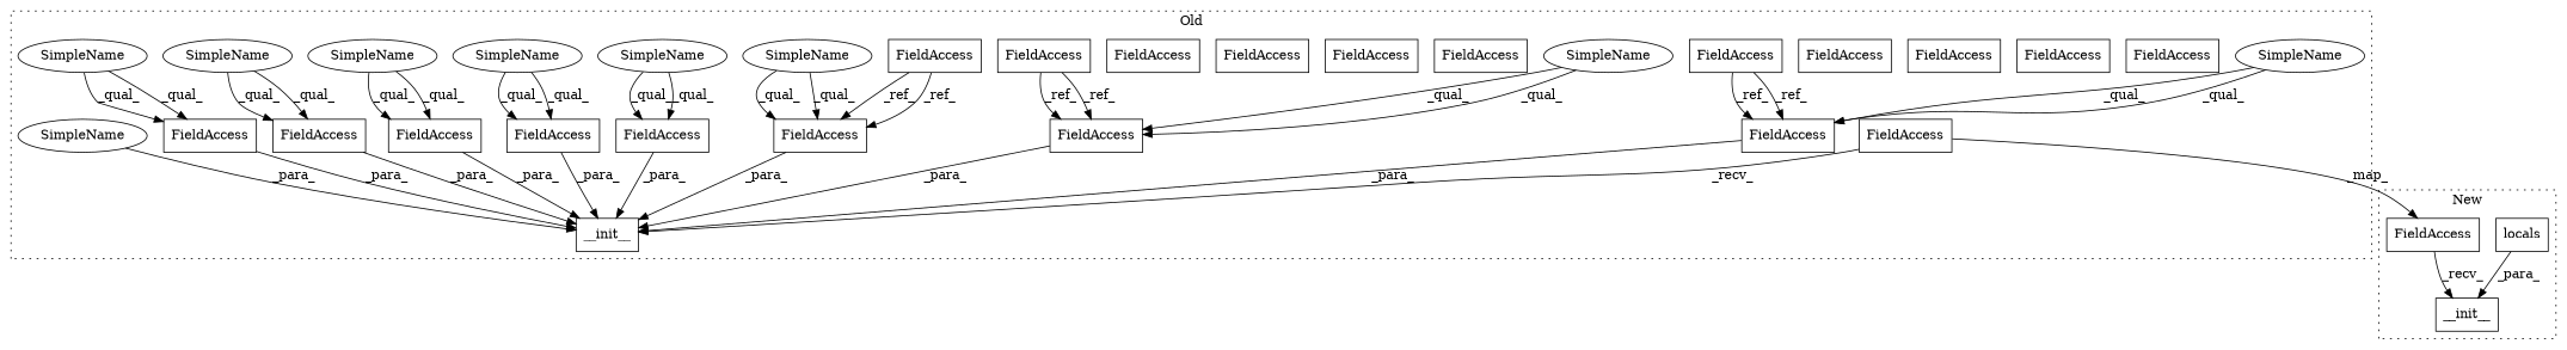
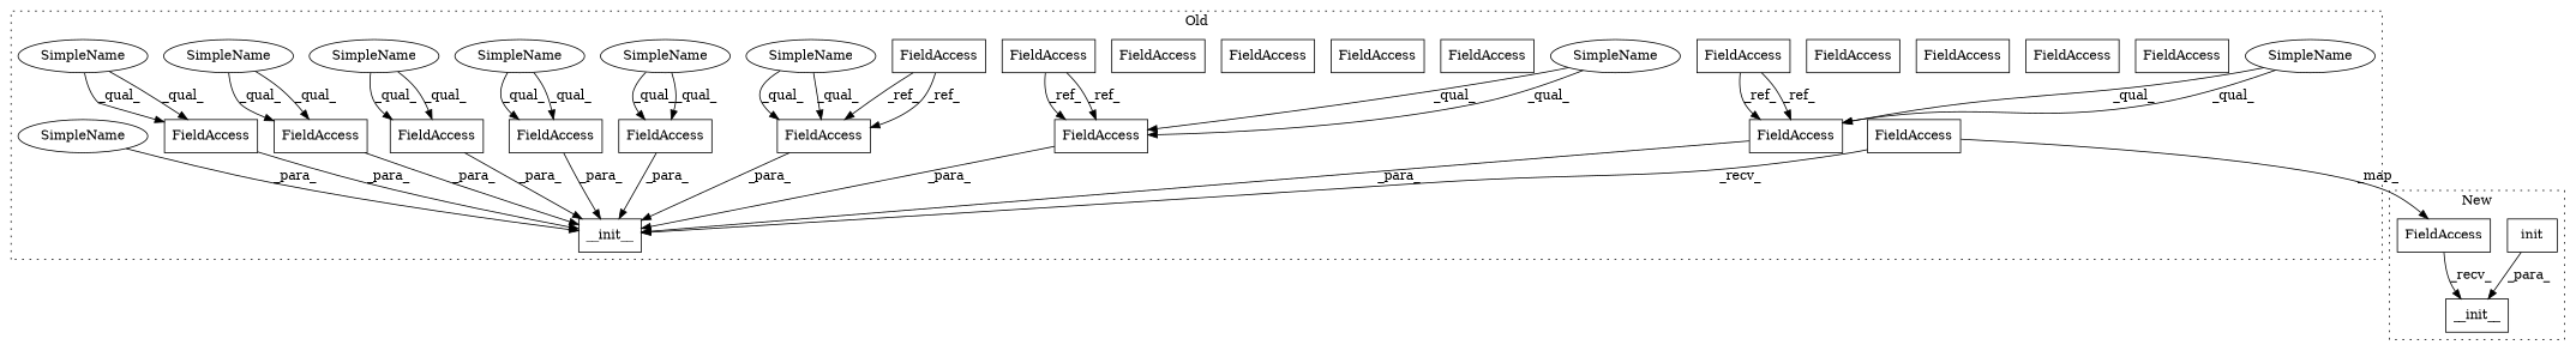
  digraph {
    node [a=22 l=4 s=1346 shape=box]
    n1 [a=32 l="9,1" label=__init__ s="1203,1465"]
    n2 [l=20 label=FieldAccess s=841]
    n3 [l=24 label=FieldAccess]
    n4 [l=27 label=FieldAccess s=1217]
    n5 [l=20 label=FieldAccess s=1268]
    n6 [l=48 label=FieldAccess s=1417]
    n7 [l=27 label=FieldAccess s=641]
    n8 [l=14 label=FieldAccess s=1188]
    n9 [l=21 label=FieldAccess s=943]
    n10 [l=30 label=FieldAccess s=1289]
    n11 [l=21 label=FieldAccess s=1371]
    n12 [l=23 label=FieldAccess s=1393]
    n13 [l=22 label=FieldAccess s=1245]
    n14 [l=20 label=FieldAccess s=1268]
    n15 [l=27 label=FieldAccess s=1217]
    n16 [l=21 label=FieldAccess s=1371]
    n17 [a=42 label=SimpleName s=1371 shape=ellipse]
    n18 [a=42 label=SimpleName s=1289 shape=ellipse]
    n19 [a=42 label=SimpleName s=1417 shape=ellipse]
    n20 [a=42 label=SimpleName s=1268 shape=ellipse]
    n21 [a=42 label=SimpleName s=1217 shape=ellipse]
    n22 [a=42 label=SimpleName s=1393 shape=ellipse]
    n23 [a=42 label=SimpleName s=1245 shape=ellipse]
    n24 [a=42 label=SimpleName shape=ellipse]
    n25 [a=42 label=SimpleName s=1212 shape=ellipse]
    n26 [l=23 label=FieldAccess s=1393]
    n27 [l=24 label=FieldAccess]
    n28 [l=22 label=FieldAccess s=1245]
    n29 [l=30 label=FieldAccess s=1289]
    n30 [l=48 label=FieldAccess s=1417]
-   n31 [a=32 l=8 label=locals s=665]
+   n31 [a=32 l=8 label=init s=665]
    n32 [a=32 l="9,1" label=__init__ s="656,673"]
    n33 [l=14 label=FieldAccess s=641]
    subgraph cluster_1 {
      label=Old
      style=dotted
      n1
      n2
      n3
      n4
      n5
      n6
      n7
      n8
      n9
      n10
      n11
      n12
      n13
      n14
      n15
      n16
      n17
      n18
      n19
      n20
      n21
      n22
      n23
      n24
      n25
      n26
      n27
      n28
      n29
      n30
    }
    subgraph cluster_2 {
      label=New
      style=dotted
      n31
      n32
      n33
    }
    n2 -> n14 [label=_ref_]
    n2 -> n14 [label=_ref_]
    n7 -> n15 [label=_ref_]
    n7 -> n15 [label=_ref_]
    n8 -> n1 [label=_recv_]
    n8 -> n33 [label=_map_]
    n9 -> n16 [label=_ref_]
    n9 -> n16 [label=_ref_]
    n14 -> n1 [label=_para_]
    n15 -> n1 [label=_para_]
    n16 -> n1 [label=_para_]
    n17 -> n16 [label=_qual_]
    n17 -> n16 [label=_qual_]
    n18 -> n29 [label=_qual_]
    n18 -> n29 [label=_qual_]
    n19 -> n30 [label=_qual_]
    n19 -> n30 [label=_qual_]
    n20 -> n14 [label=_qual_]
    n20 -> n14 [label=_qual_]
    n21 -> n15 [label=_qual_]
    n21 -> n15 [label=_qual_]
    n22 -> n26 [label=_qual_]
    n22 -> n26 [label=_qual_]
    n23 -> n28 [label=_qual_]
    n23 -> n28 [label=_qual_]
    n24 -> n27 [label=_qual_]
    n24 -> n27 [label=_qual_]
    n25 -> n1 [label=_para_]
    n26 -> n1 [label=_para_]
    n27 -> n1 [label=_para_]
    n28 -> n1 [label=_para_]
    n29 -> n1 [label=_para_]
    n30 -> n1 [label=_para_]
    n31 -> n32 [label=_para_]
    n33 -> n32 [label=_recv_]
  }
